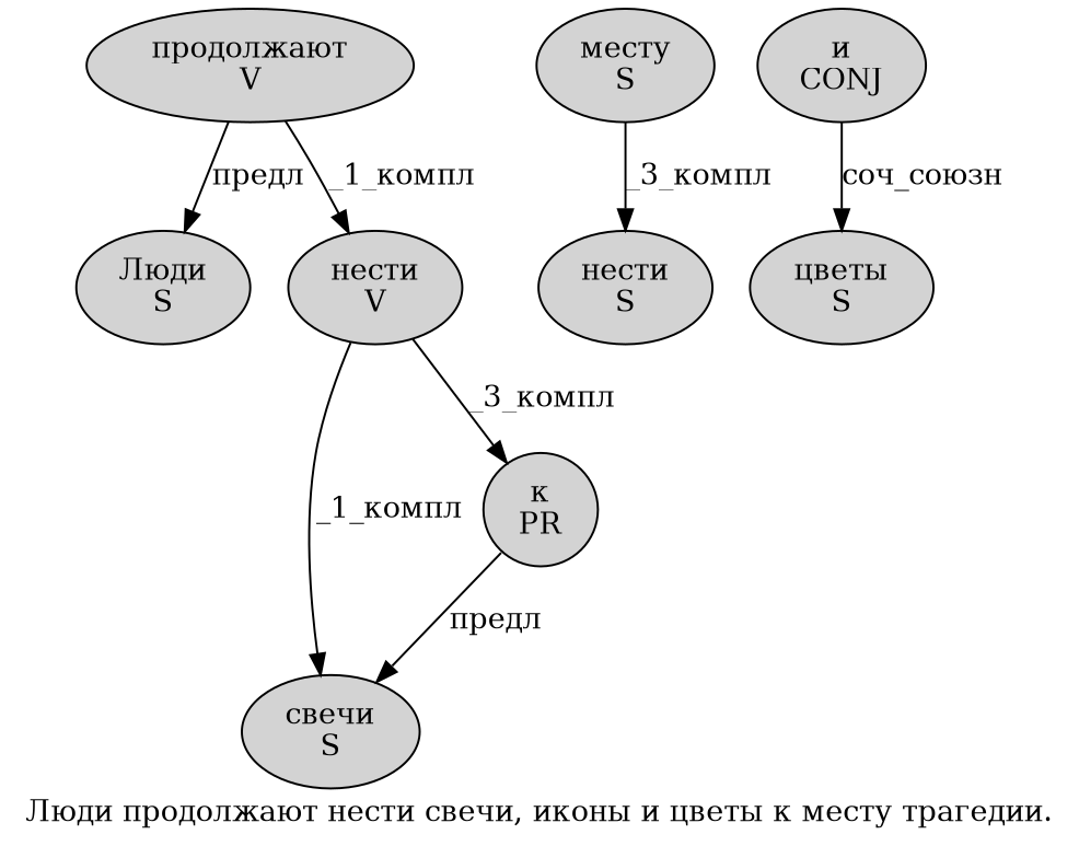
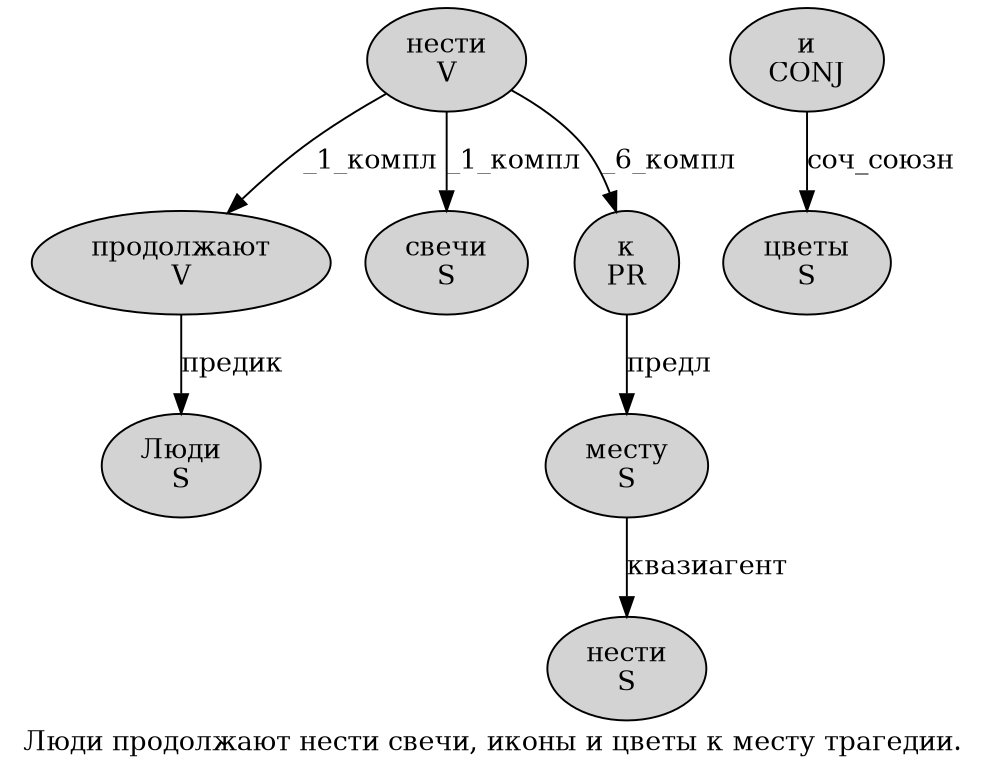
  digraph {
    label="Люди продолжают нести свечи, иконы и цветы к месту трагедии."
    node [fillcolor=lightgray penwidth=1 shape=ellipse style=filled]
    n1 [label="Люди\nS"]
    n2 [label="продолжают\nV"]
    n3 [label="нести\nV"]
    n4 [label="свечи\nS"]
    n5 [label="к\nPR"]
    n6 [label="месту\nS"]
    n7 [label="и\nCONJ"]
    n8 [label="цветы\nS"]
    n9 [label="нести\nS"]
-   n2 -> n1 [label="предл"]
-   n2 -> n3 [label="_1_компл"]
+   n2 -> n1 [label="предик"]
+   n3 -> n2 [label="_1_компл"]
    n3 -> n4 [label="_1_компл"]
-   n3 -> n5 [label="_3_компл"]
-   n5 -> n4 [label="предл"]
-   n6 -> n9 [label="_3_компл"]
+   n3 -> n5 [label="_6_компл"]
+   n5 -> n6 [label="предл"]
+   n6 -> n9 [label="квазиагент"]
    n7 -> n8 [label="соч_союзн"]
  }
